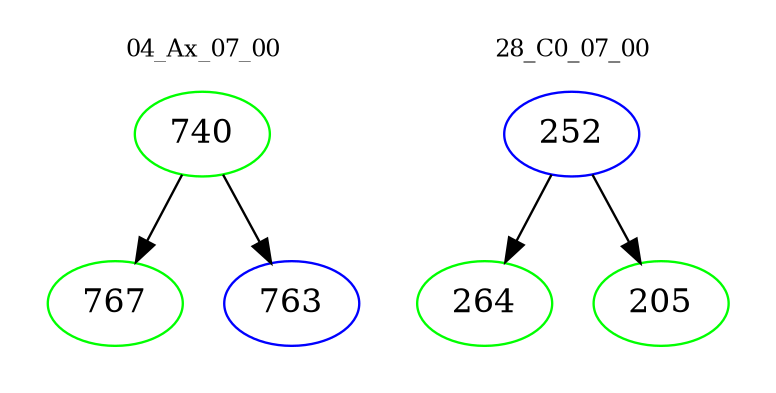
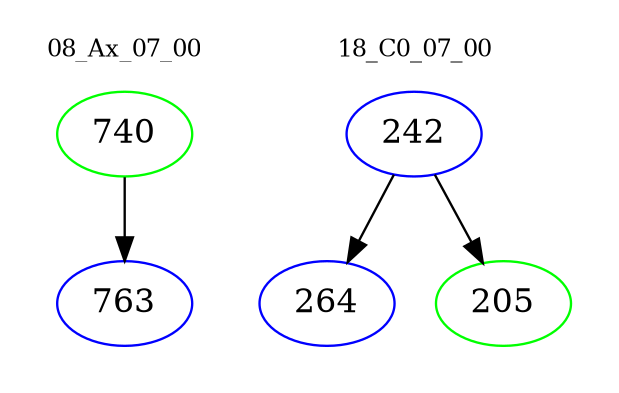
  digraph {
    fontname="DejaVu Serif"
    node [color=green fontname="DejaVu Serif"]
    edge [color=black fontname="DejaVu Serif"]
    n1 [label=740]
-   n2 [label=767]
    n3 [color=blue label=763]
-   n4 [color=blue label=252]
-   n5 [label=264]
+   n4 [color=blue label=242]
+   n5 [color=blue label=264]
    n6 [label=205]
    subgraph cluster_1 {
      color=white
      fontsize=10
-     label="04_Ax_07_00"
+     label="08_Ax_07_00"
      n1
-     n2
      n3
    }
    subgraph cluster_2 {
      color=white
      fontsize=10
-     label="28_C0_07_00"
+     label="18_C0_07_00"
      n4
      n5
      n6
    }
-   n1 -> n2
    n1 -> n3
    n4 -> n5
    n4 -> n6
  }
